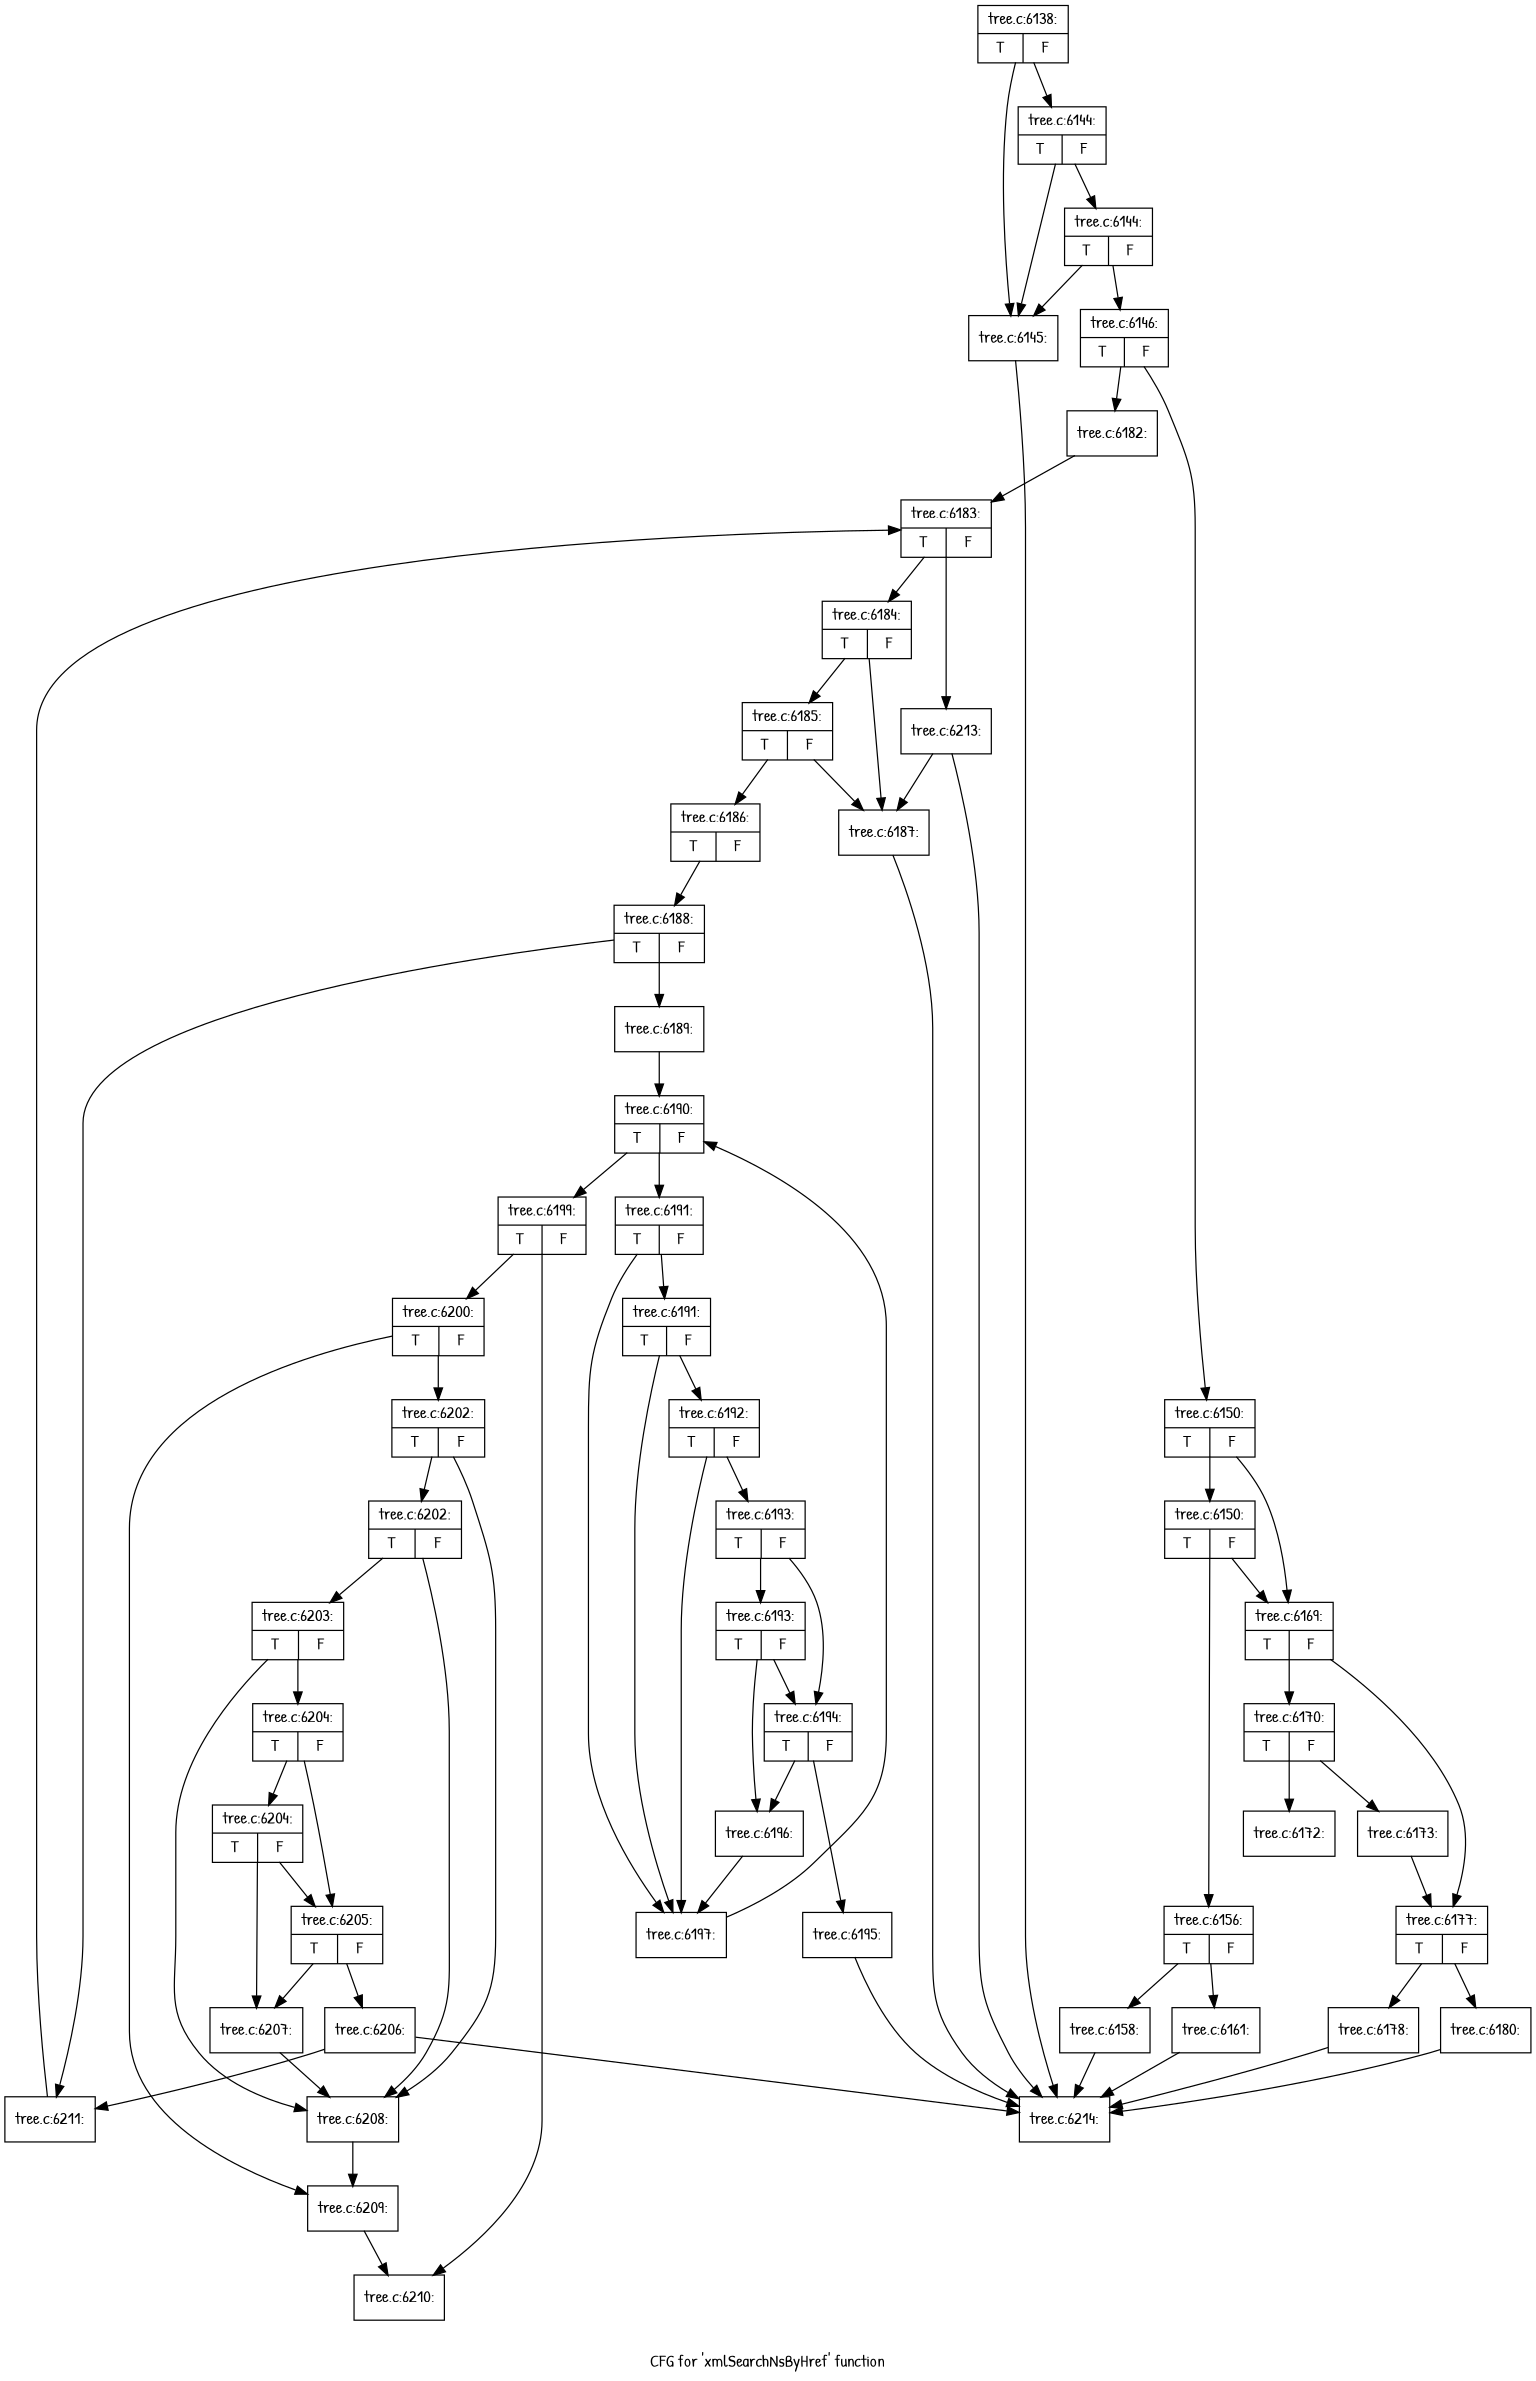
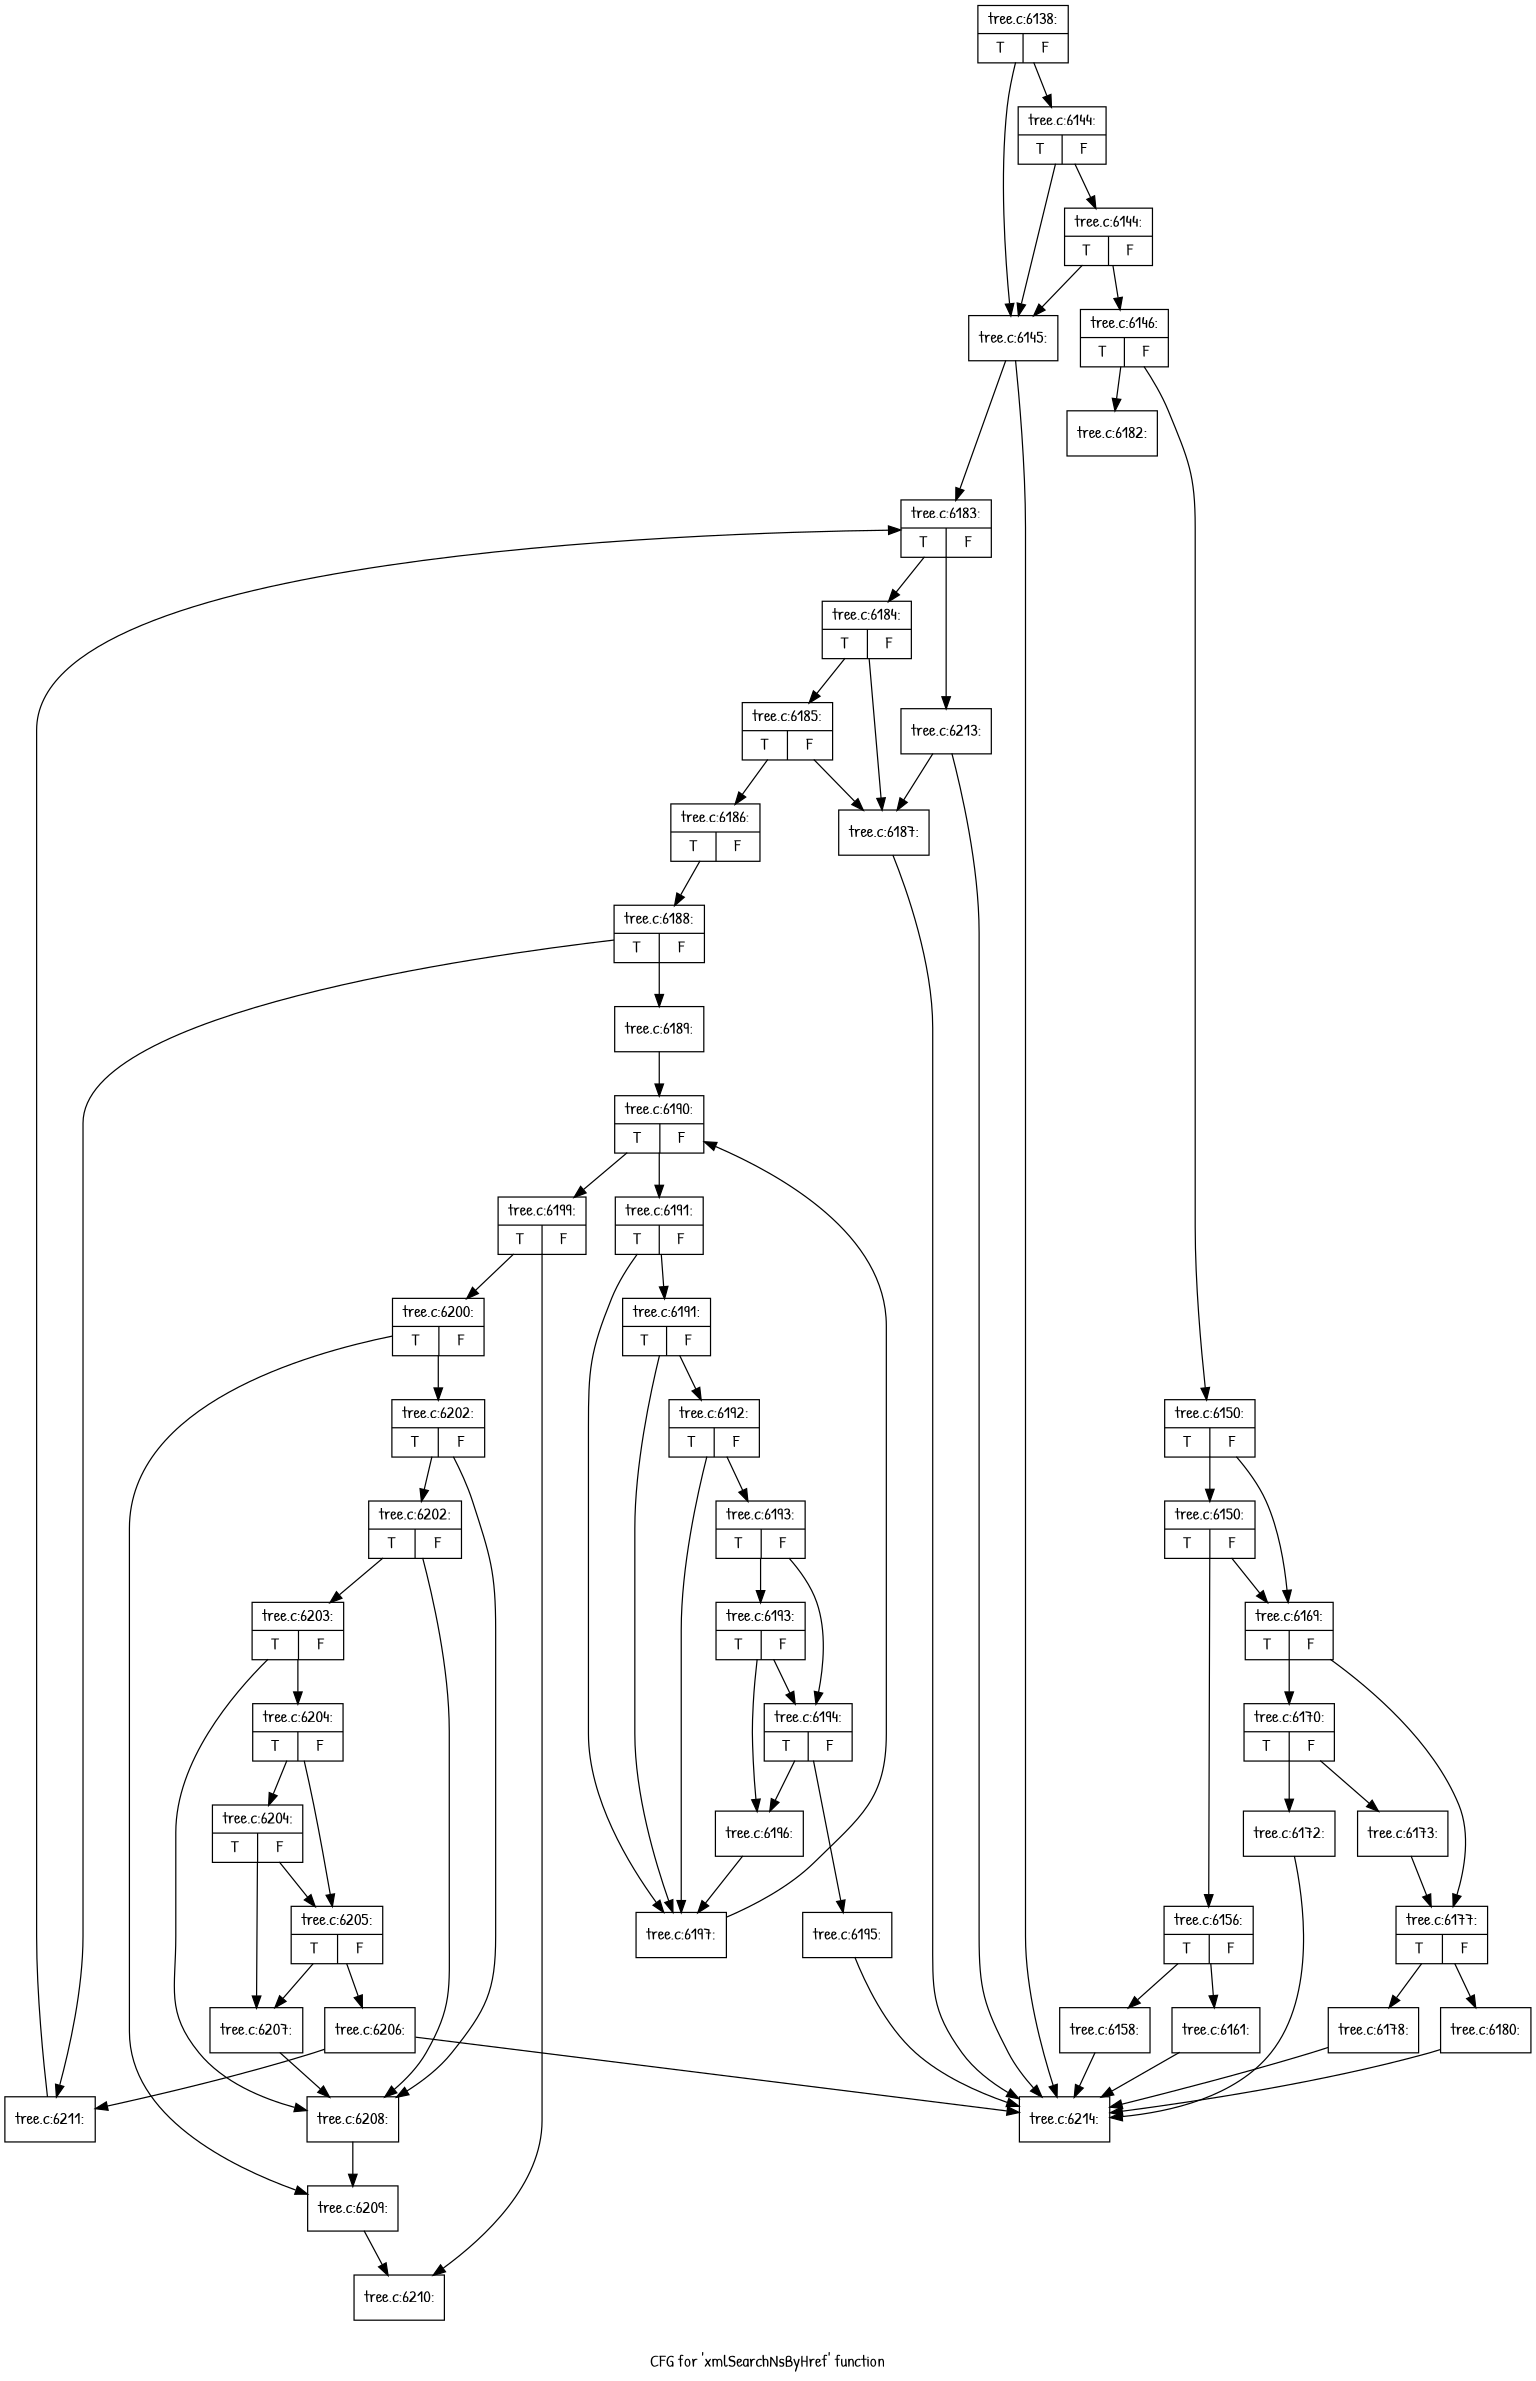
  digraph {
    fontname="Patrick Hand"
    label="CFG for 'xmlSearchNsByHref' function"
    node [fontname="Patrick Hand" shape=record]
    edge [fontname="Patrick Hand"]
    n1 [label="{tree.c:6138:|{<s0>T|<s1>F}}"]
    n2 [label="{tree.c:6145:}"]
    n3 [label="{tree.c:6144:|{<s0>T|<s1>F}}"]
    n4 [label="{tree.c:6214:}"]
    n5 [label="{tree.c:6144:|{<s0>T|<s1>F}}"]
    n6 [label="{tree.c:6146:|{<s0>T|<s1>F}}"]
    n7 [label="{tree.c:6150:|{<s0>T|<s1>F}}"]
    n8 [label="{tree.c:6182:}"]
    n9 [label="{tree.c:6150:|{<s0>T|<s1>F}}"]
    n10 [label="{tree.c:6169:|{<s0>T|<s1>F}}"]
    n11 [label="{tree.c:6183:|{<s0>T|<s1>F}}"]
    n12 [label="{tree.c:6156:|{<s0>T|<s1>F}}"]
    n13 [label="{tree.c:6170:|{<s0>T|<s1>F}}"]
    n14 [label="{tree.c:6177:|{<s0>T|<s1>F}}"]
    n15 [label="{tree.c:6184:|{<s0>T|<s1>F}}"]
    n16 [label="{tree.c:6213:}"]
    n17 [label="{tree.c:6158:}"]
    n18 [label="{tree.c:6161:}"]
    n19 [label="{tree.c:6172:}"]
    n20 [label="{tree.c:6173:}"]
    n21 [label="{tree.c:6178:}"]
    n22 [label="{tree.c:6180:}"]
    n23 [label="{tree.c:6187:}"]
    n24 [label="{tree.c:6185:|{<s0>T|<s1>F}}"]
    n25 [label="{tree.c:6186:|{<s0>T|<s1>F}}"]
    n26 [label="{tree.c:6188:|{<s0>T|<s1>F}}"]
    n27 [label="{tree.c:6189:}"]
    n28 [label="{tree.c:6211:}"]
    n29 [label="{tree.c:6190:|{<s0>T|<s1>F}}"]
    n30 [label="{tree.c:6191:|{<s0>T|<s1>F}}"]
    n31 [label="{tree.c:6199:|{<s0>T|<s1>F}}"]
    n32 [label="{tree.c:6191:|{<s0>T|<s1>F}}"]
    n33 [label="{tree.c:6197:}"]
    n34 [label="{tree.c:6200:|{<s0>T|<s1>F}}"]
    n35 [label="{tree.c:6210:}"]
    n36 [label="{tree.c:6192:|{<s0>T|<s1>F}}"]
    n37 [label="{tree.c:6202:|{<s0>T|<s1>F}}"]
    n38 [label="{tree.c:6209:}"]
    n39 [label="{tree.c:6193:|{<s0>T|<s1>F}}"]
    n40 [label="{tree.c:6193:|{<s0>T|<s1>F}}"]
    n41 [label="{tree.c:6194:|{<s0>T|<s1>F}}"]
    n42 [label="{tree.c:6196:}"]
    n43 [label="{tree.c:6195:}"]
    n44 [label="{tree.c:6202:|{<s0>T|<s1>F}}"]
    n45 [label="{tree.c:6208:}"]
    n46 [label="{tree.c:6203:|{<s0>T|<s1>F}}"]
    n47 [label="{tree.c:6204:|{<s0>T|<s1>F}}"]
    n48 [label="{tree.c:6204:|{<s0>T|<s1>F}}"]
    n49 [label="{tree.c:6205:|{<s0>T|<s1>F}}"]
    n50 [label="{tree.c:6207:}"]
    n51 [label="{tree.c:6206:}"]
    n1 -> n2
    n1 -> n3
    n2 -> n4
    n3 -> n2
    n3 -> n5
    n5 -> n2
    n5 -> n6
    n6 -> n7
    n6 -> n8
    n7 -> n9
    n7 -> n10
-   n8 -> n11
+   n2 -> n11
    n9 -> n10
    n9 -> n12
    n10 -> n13
    n10 -> n14
    n11 -> n15
    n11 -> n16
    n12 -> n17
    n12 -> n18
    n13 -> n19
    n13 -> n20
    n14 -> n21
    n14 -> n22
    n15 -> n23
    n15 -> n24
    n16 -> n4
    n16 -> n23
    n17 -> n4
    n18 -> n4
+   n19 -> n4
    n20 -> n14
    n21 -> n4
    n22 -> n4
    n23 -> n4
    n24 -> n23
    n24 -> n25
    n25 -> n26
    n26 -> n27
    n26 -> n28
    n27 -> n29
    n28 -> n11
    n29 -> n30
    n29 -> n31
    n30 -> n32
    n30 -> n33
    n31 -> n34
    n31 -> n35
    n32 -> n33
    n32 -> n36
    n33 -> n29
    n34 -> n37
    n34 -> n38
    n36 -> n33
    n36 -> n39
    n37 -> n44
    n37 -> n45
    n38 -> n35
    n39 -> n40
    n39 -> n41
    n40 -> n41
    n40 -> n42
    n41 -> n42
    n41 -> n43
    n42 -> n33
    n43 -> n4
    n44 -> n45
    n44 -> n46
    n45 -> n38
    n46 -> n45
    n46 -> n47
    n47 -> n48
    n47 -> n49
    n48 -> n49
    n48 -> n50
    n49 -> n50
    n49 -> n51
    n50 -> n45
    n51 -> n4
    n51 -> n28
  }
